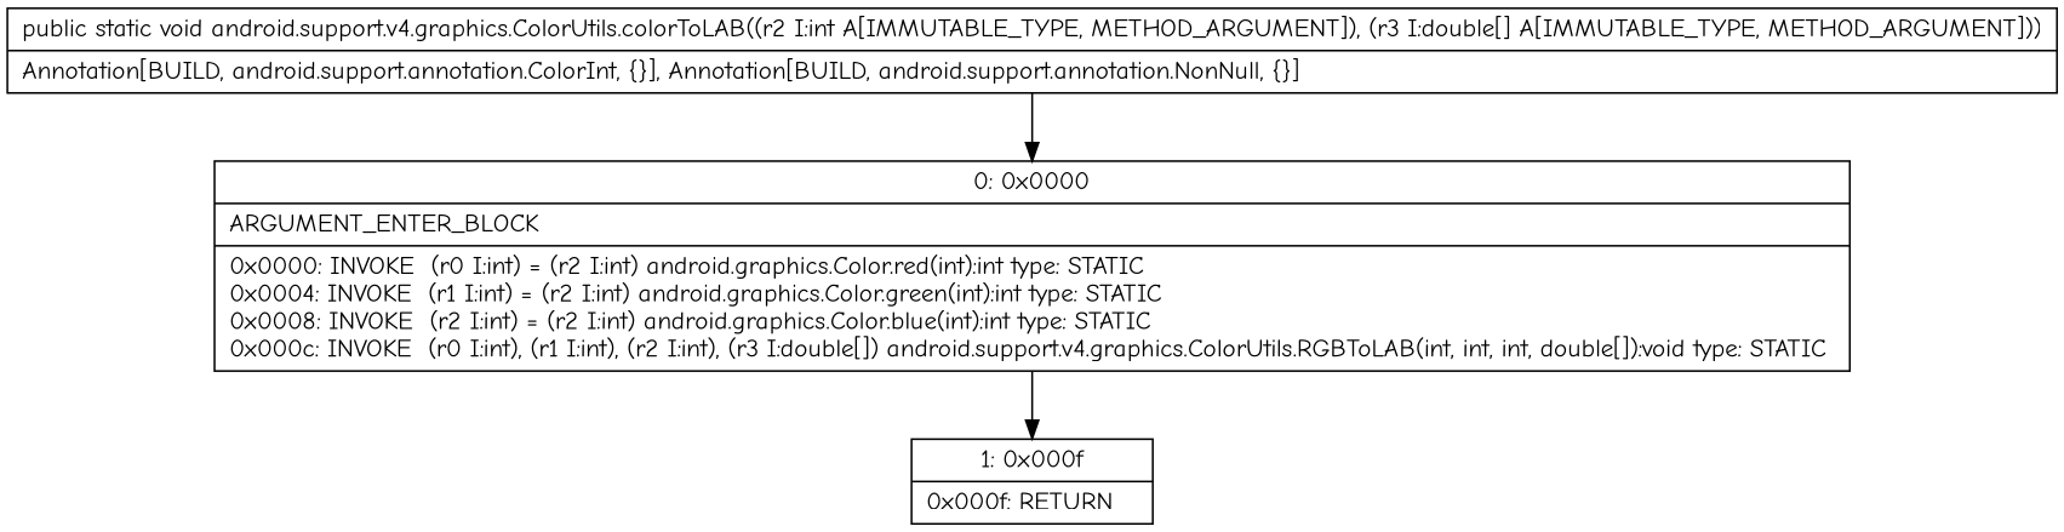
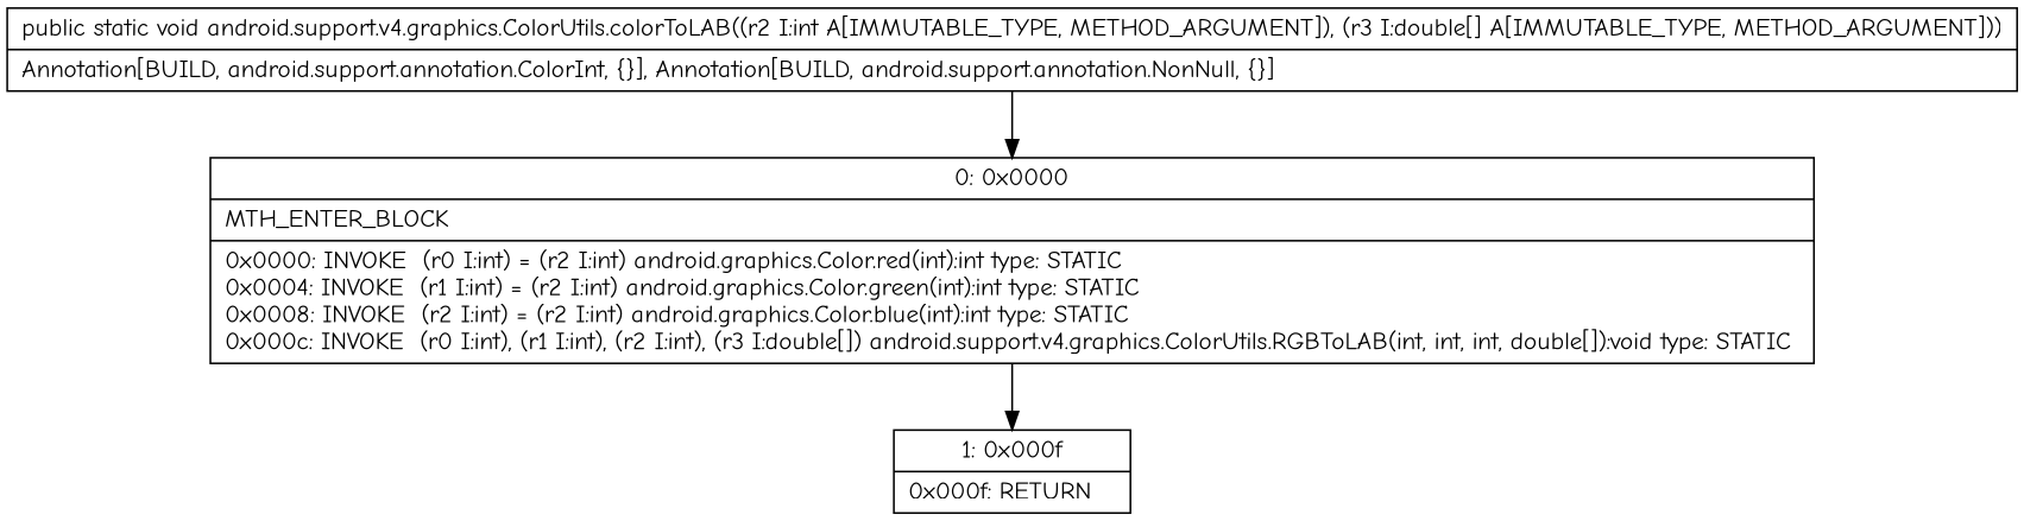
  digraph {
    fontname="Comic Neue"
    node [shape=record fontname="Comic Neue"]
    edge [fontname="Comic Neue"]
-   n1 [label="{0\:\ 0x0000|ARGUMENT_ENTER_BLOCK\l|0x0000: INVOKE  (r0 I:int) = (r2 I:int) android.graphics.Color.red(int):int type: STATIC \l0x0004: INVOKE  (r1 I:int) = (r2 I:int) android.graphics.Color.green(int):int type: STATIC \l0x0008: INVOKE  (r2 I:int) = (r2 I:int) android.graphics.Color.blue(int):int type: STATIC \l0x000c: INVOKE  (r0 I:int), (r1 I:int), (r2 I:int), (r3 I:double[]) android.support.v4.graphics.ColorUtils.RGBToLAB(int, int, int, double[]):void type: STATIC \l}"]
+   n1 [label="{0\:\ 0x0000|MTH_ENTER_BLOCK\l|0x0000: INVOKE  (r0 I:int) = (r2 I:int) android.graphics.Color.red(int):int type: STATIC \l0x0004: INVOKE  (r1 I:int) = (r2 I:int) android.graphics.Color.green(int):int type: STATIC \l0x0008: INVOKE  (r2 I:int) = (r2 I:int) android.graphics.Color.blue(int):int type: STATIC \l0x000c: INVOKE  (r0 I:int), (r1 I:int), (r2 I:int), (r3 I:double[]) android.support.v4.graphics.ColorUtils.RGBToLAB(int, int, int, double[]):void type: STATIC \l}"]
    n2 [label="{1\:\ 0x000f|0x000f: RETURN   \l}"]
    n3 [label="{public static void android.support.v4.graphics.ColorUtils.colorToLAB((r2 I:int A[IMMUTABLE_TYPE, METHOD_ARGUMENT]), (r3 I:double[] A[IMMUTABLE_TYPE, METHOD_ARGUMENT]))  | Annotation[BUILD, android.support.annotation.ColorInt, \{\}], Annotation[BUILD, android.support.annotation.NonNull, \{\}]\l}"]
    n1 -> n2
    n3 -> n1
  }
